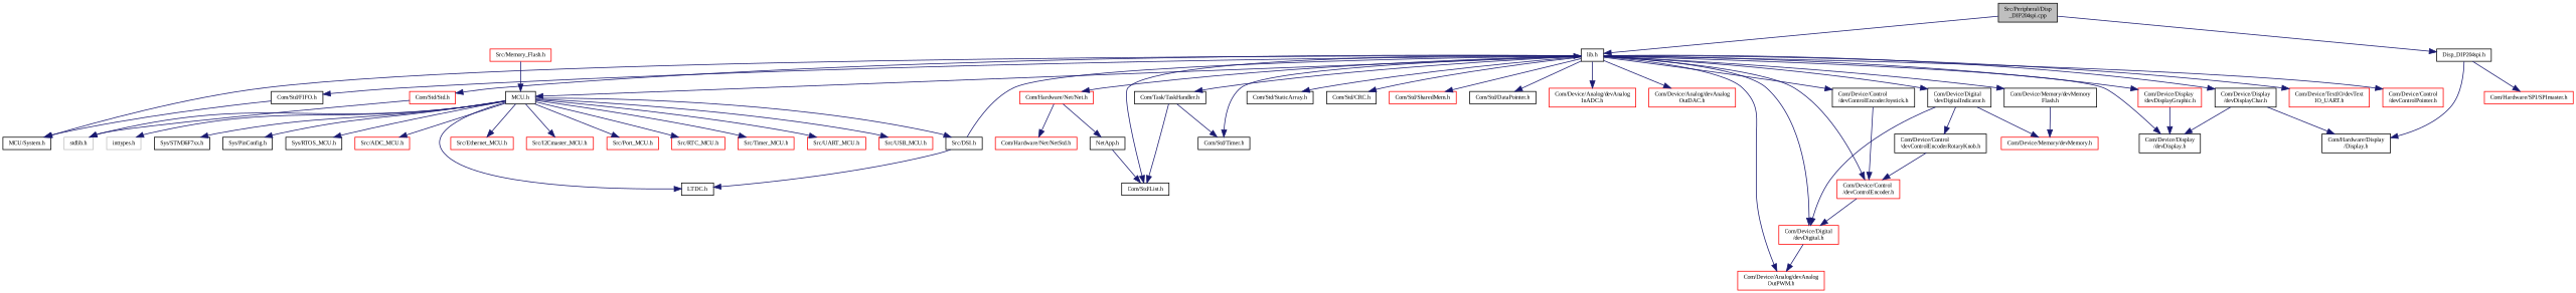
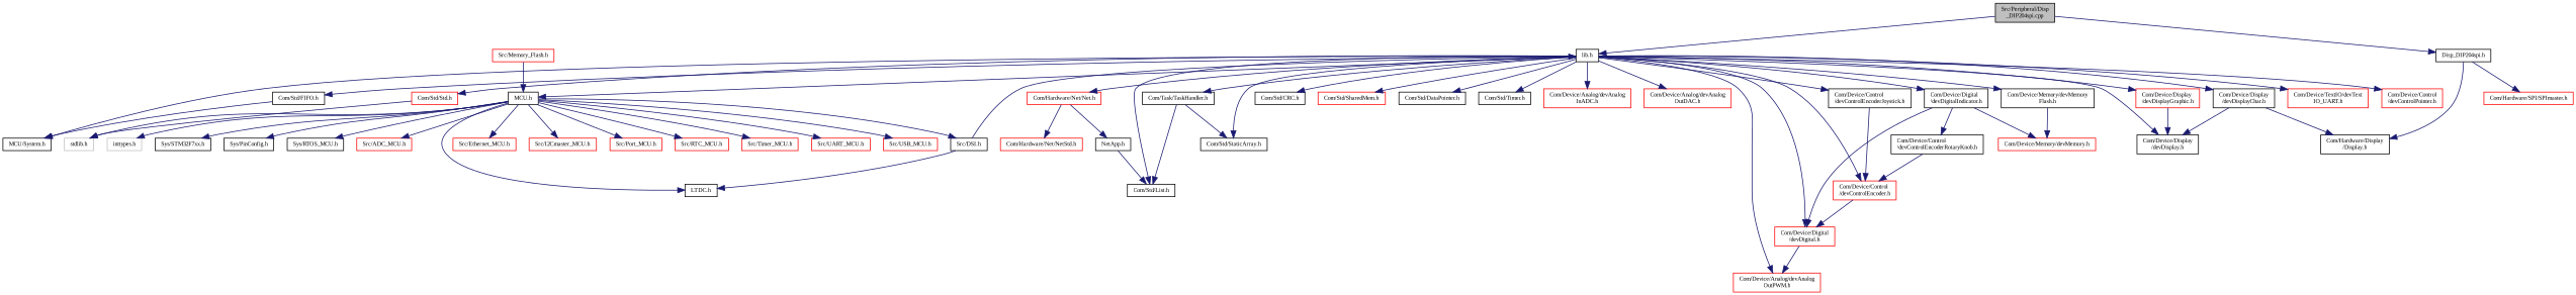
  digraph {
    fontname="Liberation Serif"
    node [color=black fillcolor=white fontname="Liberation Serif" fontsize=8 shape=record style=filled]
    edge [color=midnightblue fontname="Liberation Serif" fontsize=8 labelfontname=Sans labelfontsize=8 style=solid]
    n1 [fillcolor=grey75 fontcolor=black height=0.2 label="Src/Peripheral/Disp\l_DIP204spi.cpp" width=0.4]
    n2 [height=0.2 label="lib.h" width=0.4]
    n3 [height=0.2 label="Disp_DIP204spi.h" width=0.4]
    n4 [height=0.2 label="MCU/System.h" width=0.4]
    n5 [height=0.2 label="MCU.h" width=0.4]
    n6 [color=red height=0.2 label="Com/Hardware/Net/Net.h" width=0.4]
    n7 [height=0.2 label="Com/Std/List.h" width=0.4]
    n8 [color=red height=0.2 label="Com/Std/Std.h" width=0.4]
    n9 [height=0.2 label="Com/Std/StaticArray.h" width=0.4]
    n10 [height=0.2 label="Com/Std/CRC.h" width=0.4]
    n11 [height=0.2 label="Com/Std/FIFO.h" width=0.4]
    n12 [color=red height=0.2 label="Com/Std/SharedMem.h" width=0.4]
    n13 [height=0.2 label="Com/Std/DataPointer.h" width=0.4]
    n14 [height=0.2 label="Com/Std/Timer.h" width=0.4]
    n15 [color=red height=0.2 label="Com/Device/Analog/devAnalog\lInADC.h" width=0.4]
    n16 [color=red height=0.2 label="Com/Device/Analog/devAnalog\lOutDAC.h" width=0.4]
    n17 [color=red height=0.2 label="Com/Device/Analog/devAnalog\lOutPWM.h" width=0.4]
    n18 [color=red height=0.2 label="Com/Device/Digital\l/devDigital.h" width=0.4]
    n19 [height=0.2 label="Com/Device/Digital\l/devDigitalIndicator.h" width=0.4]
    n20 [height=0.2 label="Com/Device/Display\l/devDisplay.h" width=0.4]
    n21 [height=0.2 label="Com/Device/Display\l/devDisplayChar.h" width=0.4]
    n22 [color=red height=0.2 label="Com/Device/Display\l/devDisplayGraphic.h" width=0.4]
    n23 [height=0.2 label="Com/Device/Memory/devMemory\lFlash.h" width=0.4]
    n24 [color=red height=0.2 label="Com/Device/TextIO/devText\lIO_UART.h" width=0.4]
    n25 [color=red height=0.2 label="Com/Device/Control\l/devControlEncoder.h" width=0.4]
    n26 [height=0.2 label="Com/Device/Control\l/devControlEncoderJoystick.h" width=0.4]
    n27 [color=red height=0.2 label="Com/Device/Control\l/devControlPointer.h" width=0.4]
    n28 [height=0.2 label="Com/Task/TaskHandler.h" width=0.4]
    n29 [height=0.2 label="Com/Hardware/Display\l/Display.h" width=0.4]
    n30 [color=red height=0.2 label="Com/Hardware/SPI/SPImaster.h" width=0.4]
    n31 [color=grey75 height=0.2 label="inttypes.h" width=0.4]
    n32 [color=grey75 height=0.2 label="stdlib.h" width=0.4]
-   n33 [height=0.2 label="Sys/STM36F7xx.h" width=0.4]
+   n33 [height=0.2 label="Sys/STM32F7xx.h" width=0.4]
    n34 [height=0.2 label="Sys/PinConfig.h" width=0.4]
    n35 [height=0.2 label="Sys/RTOS_MCU.h" width=0.4]
    n36 [color=red height=0.2 label="Src/ADC_MCU.h" width=0.4]
    n37 [height=0.2 label="Src/DSI.h" width=0.4]
    n38 [height=0.2 label="LTDC.h" width=0.4]
    n39 [color=red height=0.2 label="Src/Ethernet_MCU.h" width=0.4]
    n40 [color=red height=0.2 label="Src/I2Cmaster_MCU.h" width=0.4]
    n41 [color=red height=0.2 label="Src/Port_MCU.h" width=0.4]
    n42 [color=red height=0.2 label="Src/RTC_MCU.h" width=0.4]
    n43 [color=red height=0.2 label="Src/Timer_MCU.h" width=0.4]
    n44 [color=red height=0.2 label="Src/UART_MCU.h" width=0.4]
    n45 [color=red height=0.2 label="Src/USB_MCU.h" width=0.4]
    n46 [color=red height=0.2 label="Com/Hardware/Net/NetStd.h" width=0.4]
    n47 [height=0.2 label="NetApp.h" width=0.4]
    n48 [color=red height=0.2 label="Com/Device/Memory/devMemory.h" width=0.4]
    n49 [height=0.2 label="Com/Device/Control\l/devControlEncoderRotaryKnob.h" width=0.4]
    n50 [color=red height=0.2 label="Src/Memory_Flash.h" width=0.4]
    n1 -> n2
    n1 -> n3
    n2 -> n4
    n2 -> n5
    n2 -> n6
    n2 -> n7
    n2 -> n8
    n2 -> n9
    n2 -> n10
    n2 -> n11
    n2 -> n12
    n2 -> n13
    n2 -> n14
    n2 -> n15
    n2 -> n16
    n2 -> n17
    n2 -> n18
    n2 -> n19
    n2 -> n20
    n2 -> n21
    n2 -> n22
    n2 -> n23
    n2 -> n24
    n2 -> n25
    n2 -> n26
    n2 -> n27
    n2 -> n28
    n3 -> n29
    n3 -> n30
    n5 -> n31
    n5 -> n32
    n5 -> n33
    n5 -> n34
    n5 -> n35
    n5 -> n36
    n5 -> n37
    n5 -> n38
    n5 -> n39
    n5 -> n40
    n5 -> n41
    n5 -> n42
    n5 -> n43
    n5 -> n44
    n5 -> n45
    n6 -> n46
    n6 -> n47
    n8 -> n32
    n11 -> n4
    n18 -> n17
    n19 -> n18
    n19 -> n48
    n19 -> n49
    n21 -> n20
    n21 -> n29
    n22 -> n20
    n23 -> n48
    n25 -> n18
    n26 -> n25
    n28 -> n7
-   n28 -> n14
+   n28 -> n9
    n37 -> n2
    n37 -> n38
    n47 -> n7
    n49 -> n25
    n50 -> n5
  }
